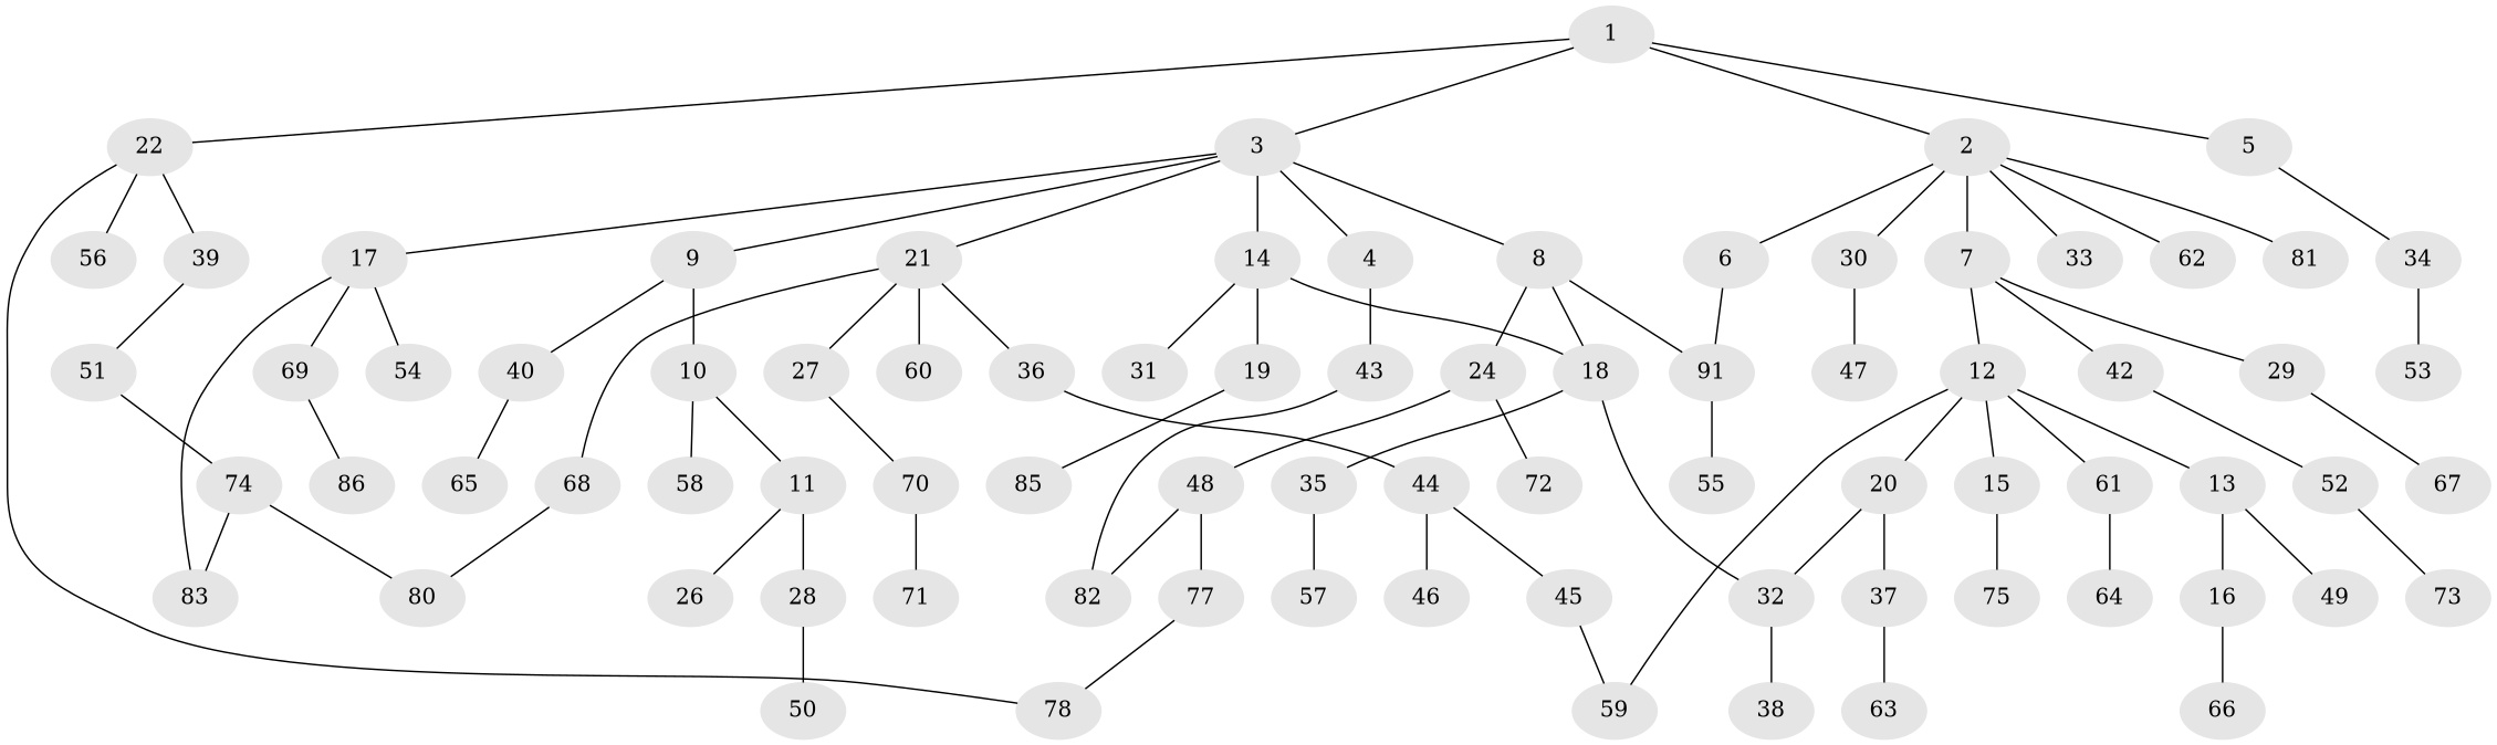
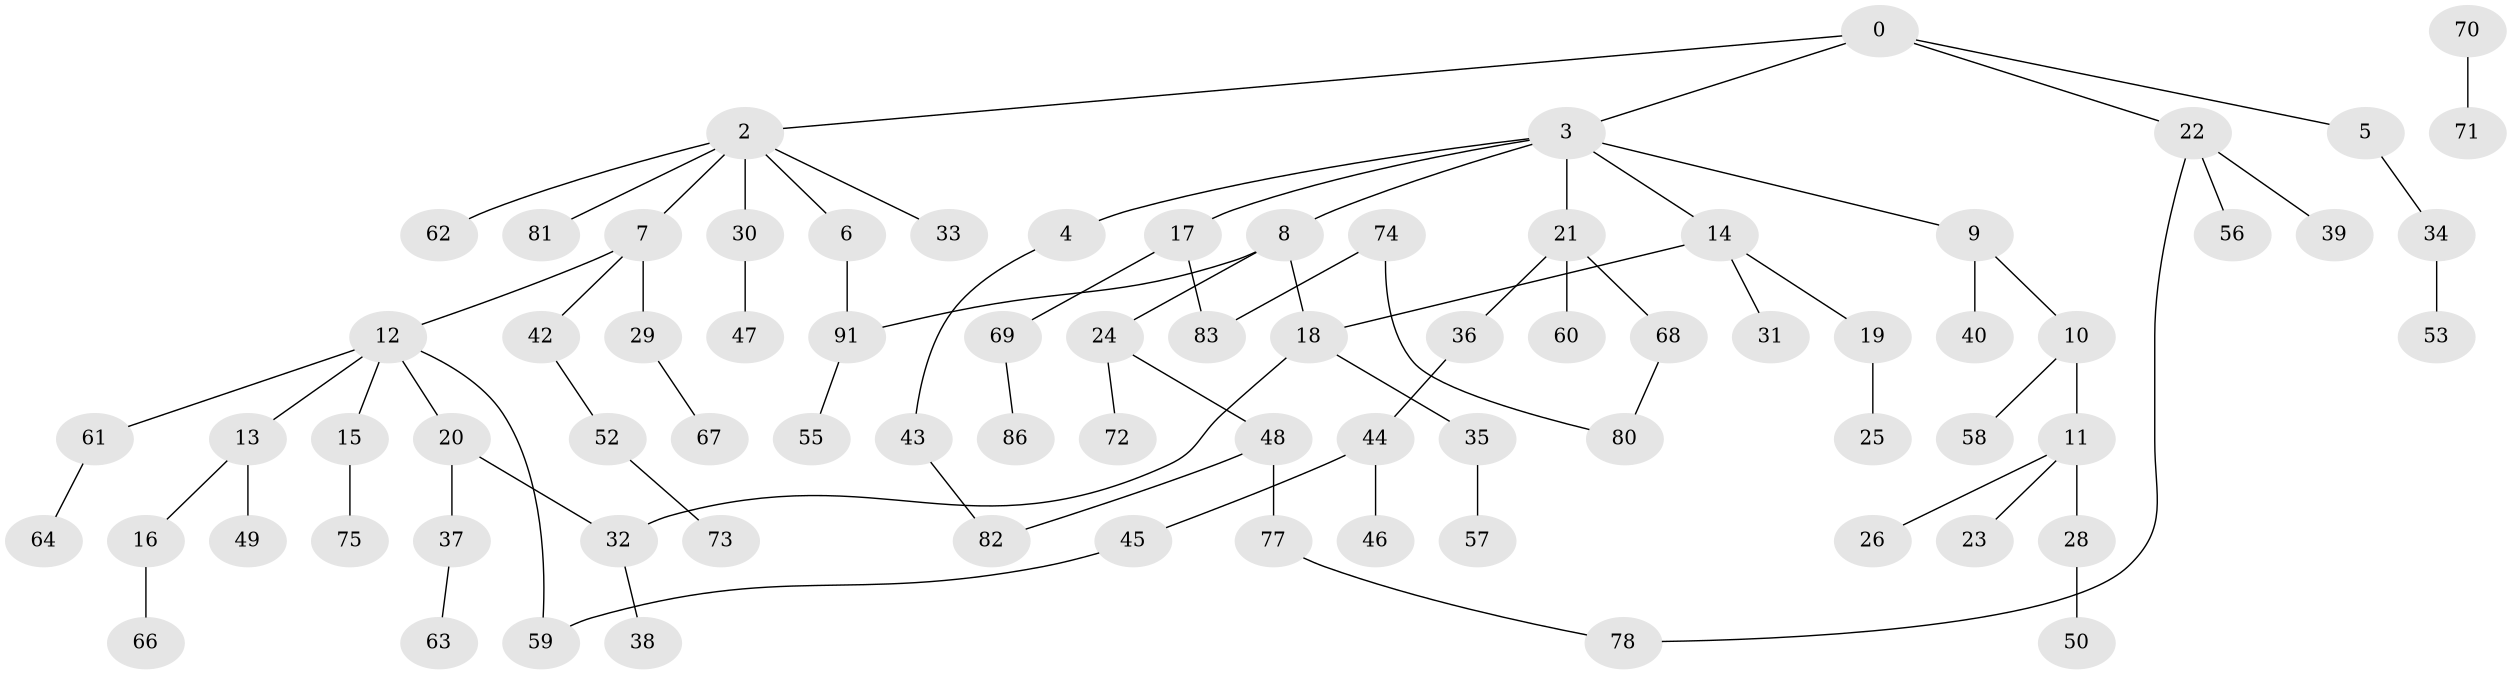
  graph {
    node [color=gray90 style=filled]
-   1
+   1 [label=0]
    2
    3
    5
    22
    6
    7
    30
    33
    62
    81
    4
    8
    9
    14
    17
    21
    34
    39
    56
    78
    n22 [label=91]
    12
    29
    42
    47
    43
    18
    24
    10
    40
    19
    31
-   54
    69
    83
-   27
    36
    60
    68
    82
    53
    55
    13
    15
    20
    59
    61
    67
    52
    32
    35
    48
    72
    11
    58
-   65
+   23
    26
    28
    50
    16
    49
    75
    37
    64
    66
-   25 [label=85]
+   25
    n69 [label=86]
    38
    57
    63
    70
    44
    80
-   51
    77
    71
    45
    46
    74
    73
    1 -- 2
    1 -- 3
    1 -- 5
    1 -- 22
    2 -- 6
    2 -- 7
    2 -- 30
    2 -- 33
    2 -- 62
    2 -- 81
    3 -- 4
    3 -- 8
    3 -- 9
    3 -- 14
    3 -- 17
    3 -- 21
    5 -- 34
    22 -- 39
    22 -- 56
    22 -- 78
    6 -- n22
    7 -- 12
    7 -- 29
    7 -- 42
    30 -- 47
    4 -- 43
    8 -- n22
    8 -- 18
    8 -- 24
    9 -- 10
    9 -- 40
    14 -- 18
    14 -- 19
    14 -- 31
-   17 -- 54
    17 -- 69
    17 -- 83
-   21 -- 27
    21 -- 36
    21 -- 60
    21 -- 68
    34 -- 53
-   39 -- 51
    n22 -- 55
    12 -- 13
    12 -- 15
    12 -- 20
    12 -- 59
    12 -- 61
    29 -- 67
    42 -- 52
    43 -- 82
    18 -- 32
    18 -- 35
    24 -- 48
    24 -- 72
    10 -- 11
    10 -- 58
-   40 -- 65
    19 -- 25
    69 -- n69
-   27 -- 70
    36 -- 44
    68 -- 80
    13 -- 16
    13 -- 49
    15 -- 75
    20 -- 32
    20 -- 37
    61 -- 64
    52 -- 73
    32 -- 38
    35 -- 57
    48 -- 82
    48 -- 77
+   11 -- 23
    11 -- 26
    11 -- 28
    28 -- 50
    16 -- 66
    37 -- 63
    70 -- 71
    44 -- 45
    44 -- 46
-   51 -- 74
    77 -- 78
    45 -- 59
    74 -- 83
    74 -- 80
  }
